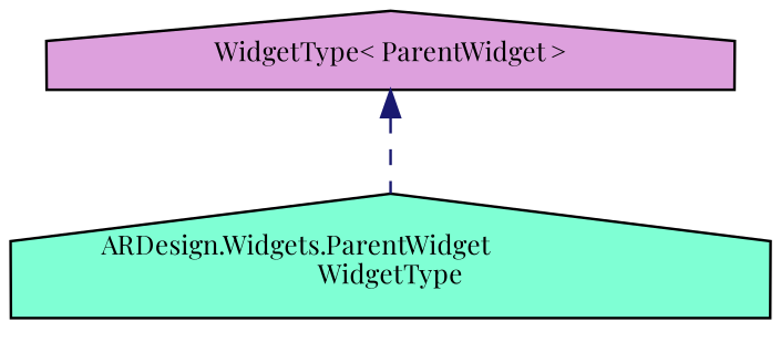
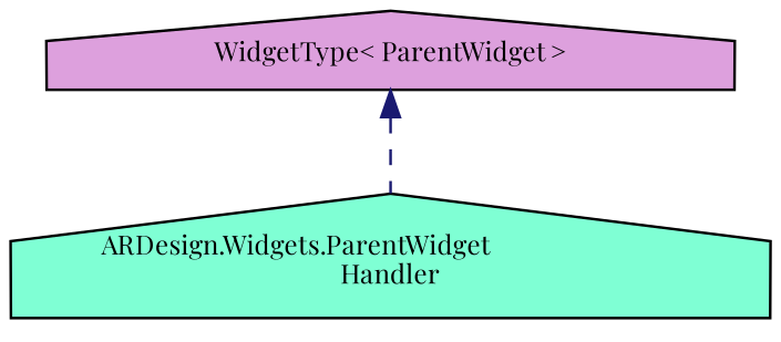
  digraph {
    fontname="Playfair Display"
    node [color=black fontname="Playfair Display" fontsize=10 shape=house style=filled]
-   n1 [fillcolor=aquamarine fontcolor=black height=0.2 label="ARDesign.Widgets.ParentWidget\lWidgetType" width=0.4]
+   n1 [fillcolor=aquamarine fontcolor=black height=0.2 label="ARDesign.Widgets.ParentWidget\lHandler" width=0.4]
    n2 [fillcolor=plum height=0.2 label="WidgetType\< ParentWidget \>" width=0.4]
    n2 -> n1 [color=midnightblue dir=back fontname="Playfair Display" fontsize=10 labelfontname=Helvetica labelfontsize=10 style=dashed]
  }
